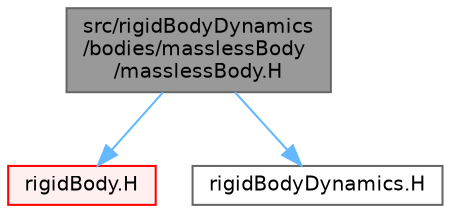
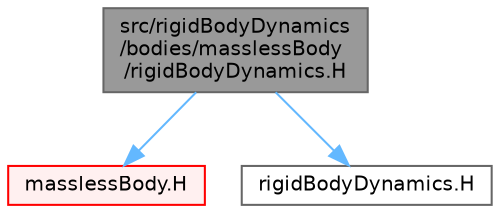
  digraph {
    node [fontname=Helvetica fontsize=10 shape=box style=filled]
    edge [color=steelblue1 fontname=Helvetica fontsize=10 labelfontname=Helvetica labelfontsize=10 style=solid]
-   n1 [color=gray40 fillcolor=grey60 fontcolor=black height=0.2 label="src/rigidBodyDynamics\l/bodies/masslessBody\l/masslessBody.H" width=0.4]
-   n2 [color=red fillcolor="#FFF0F0" height=0.2 label="rigidBody.H" width=0.4]
+   n1 [color=gray40 fillcolor=grey60 fontcolor=black height=0.2 label="src/rigidBodyDynamics\l/bodies/masslessBody\l/rigidBodyDynamics.H" width=0.4]
+   n2 [color=red fillcolor="#FFF0F0" height=0.2 label="masslessBody.H" width=0.4]
    n3 [color=grey40 fillcolor=white height=0.2 label="rigidBodyDynamics.H" width=0.4]
    n1 -> n2
    n1 -> n3
  }
